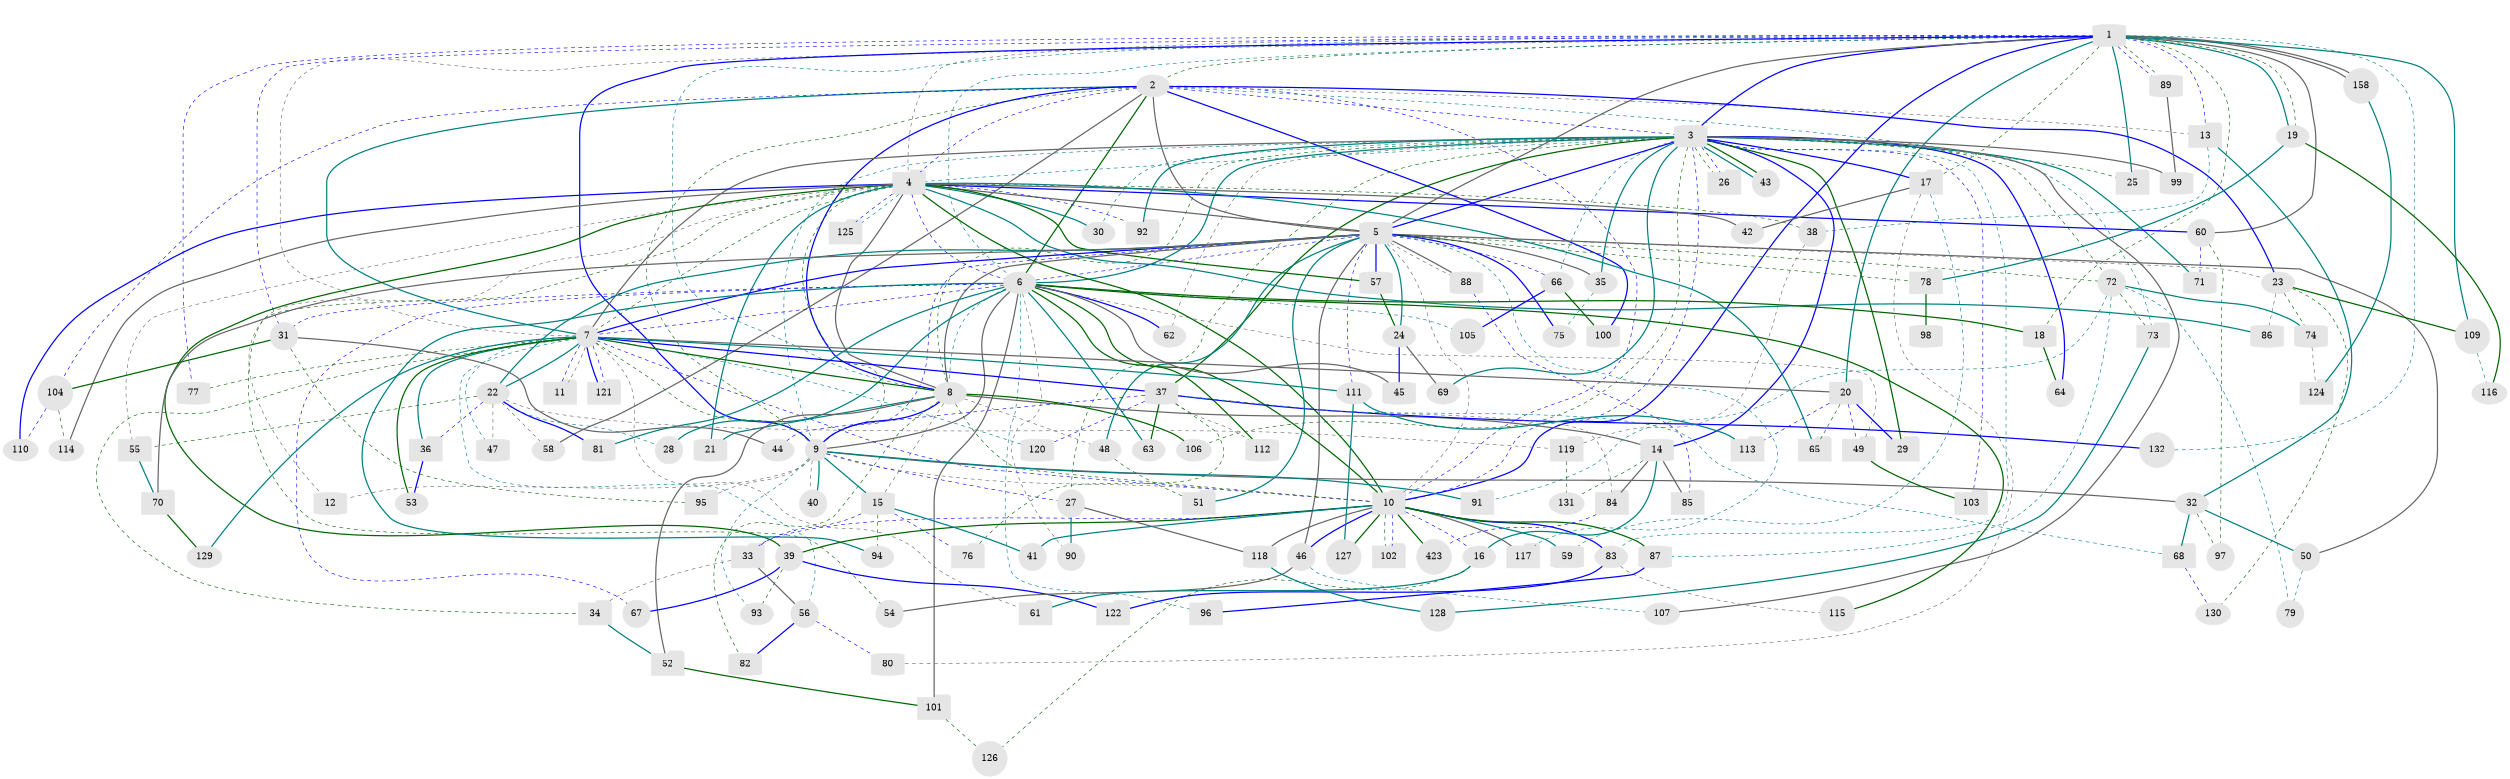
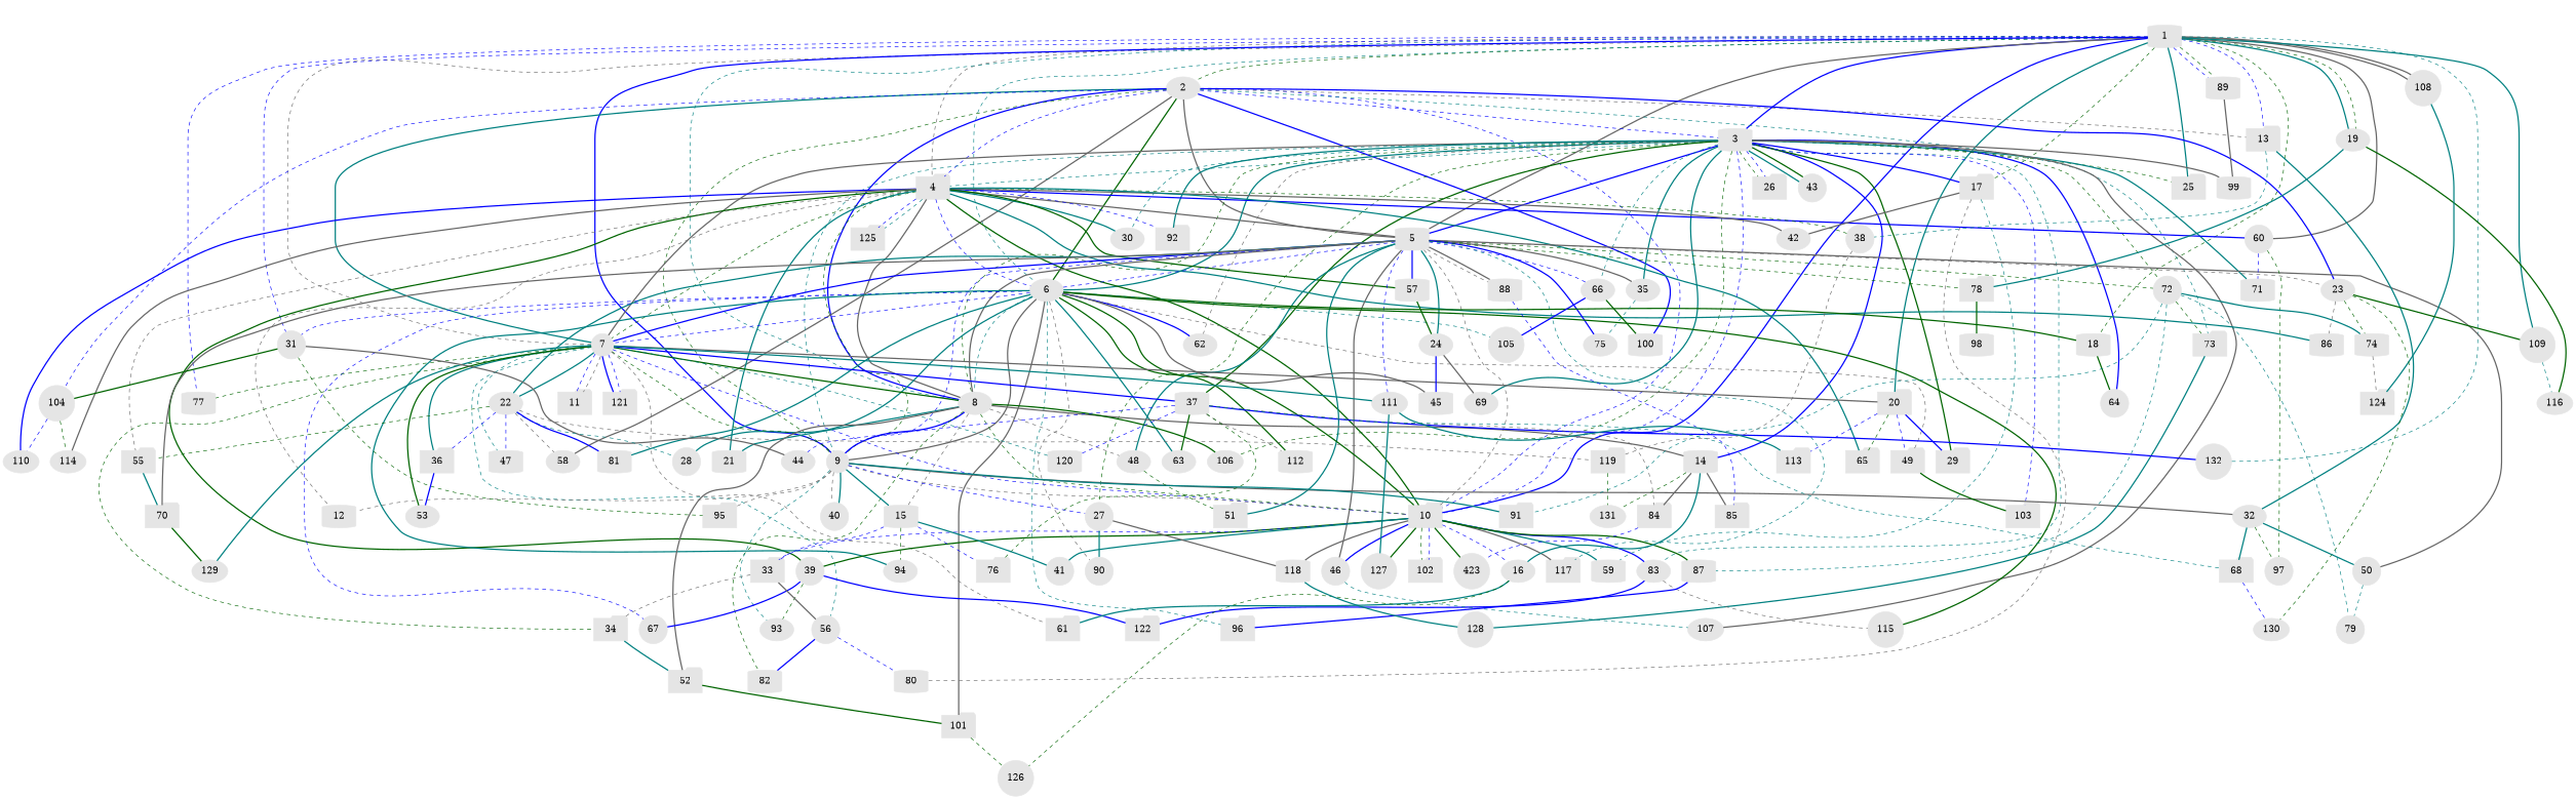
  graph {
    node [color=gray90 shape=folder style=filled]
    edge [color=teal style=bold]
    1 [shape=cylinder]
    2 [shape=ellipse]
    3 [shape=cylinder]
    4
    5 [shape=cylinder]
    6 [shape=ellipse]
    7 [shape=circle]
    8 [shape=ellipse]
    9 [shape=circle]
    10
    13
    17
    18 [shape=cylinder]
    19 [shape=ellipse]
    20
    25
    31 [shape=circle]
    60 [shape=circle]
    77 [shape=cylinder]
    89 [shape=cylinder]
-   108 [shape=circle label=158]
+   108 [shape=circle]
    109 [shape=circle]
    132 [shape=circle]
    23 [shape=ellipse]
    58 [shape=ellipse]
    73
    100 [shape=cylinder]
    104 [shape=circle]
    14 [shape=cylinder]
    26
    27 [shape=circle]
    29
    30 [shape=ellipse]
    35 [shape=ellipse]
    37 [shape=cylinder]
    43 [shape=circle]
    62 [shape=ellipse]
    64 [shape=circle]
    66 [shape=ellipse]
    69 [shape=ellipse]
    71 [shape=cylinder]
    72 [shape=circle]
    83 [shape=ellipse]
    92
    99 [shape=cylinder]
    103
    106 [shape=ellipse]
    107 [shape=ellipse]
    12 [shape=cylinder]
    21 [shape=cylinder]
    38 [shape=circle]
    39 [shape=circle]
    42 [shape=ellipse]
-   54 [shape=circle]
    55
    57 [shape=cylinder]
    65
    86 [shape=cylinder]
    110 [shape=ellipse]
    114 [shape=ellipse]
    125
    24 [shape=ellipse]
    22 [shape=ellipse]
    46 [shape=circle]
    48 [shape=ellipse]
    50 [shape=circle]
    51
    70
    75 [shape=ellipse]
    78
    88 [shape=cylinder]
    111 [shape=ellipse]
    117
    28 [shape=circle]
    45 [shape=cylinder]
    49
    63 [shape=ellipse]
    67 [shape=circle]
    81 [shape=cylinder]
    90 [shape=circle]
    94 [shape=ellipse]
    96
    101
    105 [shape=circle]
    112 [shape=cylinder]
    115 [shape=circle]
    11
    34
    36
    47 [shape=cylinder]
    53 [shape=ellipse]
    56 [shape=circle]
    61
    120 [shape=cylinder]
    121
    129 [shape=ellipse]
    15 [shape=cylinder]
    52
    82 [shape=cylinder]
    32 [shape=ellipse]
    40 [shape=circle]
    91
    93 [shape=ellipse]
    95
    16 [shape=ellipse]
    33
    41 [shape=circle]
    59 [shape=cylinder]
    87 [shape=cylinder]
    102
    118 [shape=cylinder]
    n112 [label=423 shape=circle]
    127 [shape=circle]
    80 [shape=cylinder]
    116 [shape=ellipse]
    113
    44 [shape=ellipse]
    97 [shape=circle]
    124
    74 [shape=cylinder]
    130 [shape=ellipse]
    128 [shape=circle]
    85
    84
    131 [shape=ellipse]
    76
    68
    79 [shape=circle]
    122
    98 [shape=cylinder]
    119
    126 [shape=circle]
    1 -- 2 [color=darkgreen style=dashed]
    1 -- 3 [color=blue]
    1 -- 4 [color=gray40 style=dashed]
    1 -- 5 [color=gray40]
    1 -- 6 [style=dashed]
    1 -- 7 [color=gray40 style=dashed]
    1 -- 8 [style=dashed]
    1 -- 9 [color=blue]
    1 -- 10 [color=blue]
    1 -- 13 [color=blue style=dashed]
    1 -- 17 [color=darkgreen style=dashed]
    1 -- 18 [color=darkgreen style=dashed]
    1 -- 19
    1 -- 19 [color=darkgreen style=dashed]
    1 -- 20
    1 -- 25
    1 -- 31 [color=blue style=dashed]
    1 -- 60 [color=gray40]
    1 -- 77 [color=blue style=dashed]
    1 -- 89 [color=blue style=dashed]
    1 -- 89 [color=darkgreen style=dashed]
    1 -- 108 [color=gray40]
    1 -- 108 [color=gray40]
    1 -- 109
    1 -- 132 [style=dashed]
    2 -- 3 [color=blue style=dashed]
    2 -- 4 [color=blue style=dashed]
    2 -- 5 [color=gray40]
    2 -- 6 [color=darkgreen]
    2 -- 7
    2 -- 8 [color=blue]
    2 -- 9 [color=darkgreen style=dashed]
    2 -- 10 [color=blue style=dashed]
    2 -- 13 [color=gray40 style=dashed]
    2 -- 23 [color=blue]
    2 -- 58 [color=gray40]
    2 -- 73 [style=dashed]
    2 -- 100 [color=blue]
    2 -- 104 [color=blue style=dashed]
    3 -- 4 [style=dashed]
    3 -- 5 [color=blue]
    3 -- 6
    3 -- 7 [color=gray40]
    3 -- 8 [color=darkgreen style=dashed]
    3 -- 9 [style=dashed]
    3 -- 10 [color=blue style=dashed]
    3 -- 17 [color=blue]
    3 -- 25 [color=darkgreen style=dashed]
    3 -- 14 [color=blue]
    3 -- 26 [color=darkgreen style=dashed]
    3 -- 26 [color=blue style=dashed]
    3 -- 27 [color=darkgreen style=dashed]
    3 -- 29 [color=darkgreen]
    3 -- 30 [style=dashed]
    3 -- 35
    3 -- 37 [color=darkgreen]
    3 -- 43
    3 -- 43 [color=darkgreen]
    3 -- 62 [color=gray40 style=dashed]
    3 -- 64 [color=blue]
    3 -- 66 [style=dashed]
    3 -- 69
    3 -- 71
    3 -- 72 [color=darkgreen style=dashed]
    3 -- 83 [style=dashed]
    3 -- 92
    3 -- 99 [color=gray40]
    3 -- 103 [color=blue style=dashed]
    3 -- 106 [color=darkgreen style=dashed]
    3 -- 107 [color=gray40]
    4 -- 5 [color=gray40]
    4 -- 6 [color=blue style=dashed]
    4 -- 7 [color=darkgreen style=dashed]
    4 -- 8 [color=gray40]
    4 -- 9 [color=darkgreen style=dashed]
    4 -- 10 [color=darkgreen]
    4 -- 60 [color=blue]
    4 -- 30
    4 -- 92 [color=blue style=dashed]
    4 -- 12 [color=gray40 style=dashed]
    4 -- 21
    4 -- 38 [color=darkgreen style=dashed]
    4 -- 39 [color=darkgreen]
    4 -- 42 [color=gray40]
-   4 -- 54 [color=darkgreen style=dashed]
    4 -- 55 [color=gray40 style=dashed]
    4 -- 57 [color=darkgreen]
    4 -- 65
    4 -- 86
    4 -- 110 [color=blue]
    4 -- 114 [color=gray40]
    4 -- 125 [color=blue style=dashed]
    4 -- 125 [style=dashed]
    5 -- 6 [color=blue style=dashed]
    5 -- 7 [color=blue]
    5 -- 8 [color=gray40]
    5 -- 9 [color=blue style=dashed]
    5 -- 10 [color=gray40 style=dashed]
    5 -- 23 [color=gray40 style=dashed]
    5 -- 35 [color=gray40]
    5 -- 66 [color=blue style=dashed]
    5 -- 72 [color=darkgreen style=dashed]
    5 -- 57 [color=blue]
    5 -- 24
    5 -- 22
    5 -- 46 [color=gray40]
    5 -- 48
    5 -- 50 [color=gray40]
    5 -- 51
    5 -- 70 [color=gray40]
    5 -- 75 [color=blue]
    5 -- 78 [color=darkgreen style=dashed]
    5 -- 88 [color=gray40 style=dashed]
    5 -- 88 [color=gray40]
    5 -- 111 [color=blue style=dashed]
    5 -- 117 [style=dashed]
    6 -- 7 [color=blue style=dashed]
    6 -- 8 [style=dashed]
    6 -- 9 [color=gray40]
    6 -- 10 [color=darkgreen]
    6 -- 18 [color=darkgreen]
    6 -- 31 [color=blue style=dashed]
    6 -- 62 [color=blue]
    6 -- 28
    6 -- 45 [color=gray40]
    6 -- 49 [color=gray40 style=dashed]
    6 -- 63
    6 -- 67 [color=blue style=dashed]
    6 -- 81
    6 -- 90 [color=gray40 style=dashed]
    6 -- 94
    6 -- 96 [style=dashed]
    6 -- 101 [color=gray40]
    6 -- 105 [style=dashed]
    6 -- 112 [color=darkgreen]
    6 -- 115 [color=darkgreen]
    7 -- 8 [color=darkgreen]
    7 -- 9 [color=darkgreen style=dashed]
    7 -- 10 [color=blue style=dashed]
    7 -- 20 [color=gray40]
    7 -- 77 [color=darkgreen style=dashed]
    7 -- 37 [color=blue]
    7 -- 22
    7 -- 111
    7 -- 11 [color=blue style=dashed]
    7 -- 11 [color=gray40 style=dashed]
    7 -- 34 [color=darkgreen style=dashed]
    7 -- 36
    7 -- 47 [style=dashed]
    7 -- 53 [color=darkgreen]
    7 -- 56 [style=dashed]
    7 -- 61 [color=gray40 style=dashed]
    7 -- 120 [style=dashed]
    7 -- 121 [color=blue]
    7 -- 121 [color=blue style=dashed]
    7 -- 129
    8 -- 9 [color=blue]
    8 -- 10 [color=darkgreen style=dashed]
    8 -- 14 [color=gray40]
    8 -- 106 [color=darkgreen]
    8 -- 21
    8 -- 48 [color=gray40 style=dashed]
    8 -- 15 [color=gray40 style=dashed]
    8 -- 52 [color=gray40]
    8 -- 82 [color=darkgreen style=dashed]
    9 -- 10 [color=gray40 style=dashed]
    9 -- 27 [color=blue style=dashed]
    9 -- 12 [color=gray40 style=dashed]
    9 -- 15
    9 -- 32 [color=gray40]
    9 -- 40 [color=gray40 style=dashed]
    9 -- 40
    9 -- 91
    9 -- 93 [style=dashed]
    9 -- 95 [color=gray40 style=dashed]
    10 -- 83 [color=blue]
    10 -- 39 [color=darkgreen]
    10 -- 46 [color=blue]
    10 -- 117 [color=gray40]
    10 -- 16 [color=blue style=dashed]
    10 -- 33 [color=blue style=dashed]
    10 -- 41
    10 -- 59
    10 -- 87 [color=darkgreen]
    10 -- 102 [color=darkgreen style=dashed]
    10 -- 102 [color=blue style=dashed]
    10 -- 118 [color=gray40]
    10 -- n112 [color=darkgreen]
    10 -- 127 [color=darkgreen]
    13 -- 38 [style=dashed]
    13 -- 32
    17 -- 42 [color=gray40]
    17 -- 59 [style=dashed]
    17 -- 80 [color=gray40 style=dashed]
    18 -- 64 [color=darkgreen]
    19 -- 78
    19 -- 116 [color=darkgreen]
    20 -- 29 [color=blue]
    20 -- 65 [color=darkgreen style=dashed]
    20 -- 49 [color=blue style=dashed]
    20 -- 113 [color=blue style=dashed]
    31 -- 104 [color=darkgreen]
    31 -- 95 [color=darkgreen style=dashed]
    31 -- 44 [color=gray40]
    60 -- 71 [color=blue style=dashed]
    60 -- 97 [color=darkgreen style=dashed]
    89 -- 99 [color=gray40]
    108 -- 124
    109 -- 116 [style=dashed]
    23 -- 109 [color=darkgreen]
    23 -- 86 [color=gray40 style=dashed]
    23 -- 74 [color=darkgreen style=dashed]
    23 -- 130 [color=darkgreen style=dashed]
    73 -- 128
    104 -- 110 [color=blue style=dashed]
    104 -- 114 [color=darkgreen style=dashed]
    14 -- 16
    14 -- 85 [color=gray40]
    14 -- 84 [color=gray40]
    14 -- 131 [color=darkgreen style=dashed]
    27 -- 90
    27 -- 118 [color=gray40]
    35 -- 75 [style=dashed]
    37 -- 132 [color=blue]
    37 -- 63 [color=darkgreen]
    37 -- 112 [color=gray40 style=dashed]
    37 -- 120 [color=blue style=dashed]
    37 -- 44 [color=blue style=dashed]
    37 -- 84 [color=gray40 style=dashed]
    37 -- 76 [color=darkgreen style=dashed]
    37 -- 68 [style=dashed]
    66 -- 100 [color=darkgreen]
    66 -- 105 [color=blue]
    72 -- 73 [color=darkgreen style=dashed]
    72 -- 91 [style=dashed]
    72 -- 87 [style=dashed]
    72 -- 74
    72 -- 79 [style=dashed]
    83 -- 115 [color=gray40 style=dashed]
    83 -- 122 [color=blue]
    38 -- 119 [color=gray40 style=dashed]
    39 -- 67 [color=blue]
    39 -- 93 [color=darkgreen style=dashed]
    39 -- 122 [color=blue]
    55 -- 70
    57 -- 24 [color=darkgreen]
    24 -- 69 [color=gray40]
    24 -- 45 [color=blue]
    22 -- 58 [color=gray40 style=dashed]
    22 -- 55 [color=darkgreen style=dashed]
    22 -- 28 [style=dashed]
    22 -- 81 [color=blue]
    22 -- 36 [color=blue style=dashed]
-   22 -- 47 [color=gray40 style=dashed]
+   22 -- 47 [color=blue style=dashed]
    22 -- 119 [color=gray40 style=dashed]
    46 -- 107 [style=dashed]
-   46 -- 54 [color=gray40]
    48 -- 51 [color=darkgreen style=dashed]
    50 -- 79 [style=dashed]
    70 -- 129 [color=darkgreen]
    78 -- 98 [color=darkgreen]
    88 -- 85 [color=blue style=dashed]
    111 -- 127
    111 -- 113
    49 -- 103 [color=darkgreen]
    101 -- 126 [color=darkgreen style=dashed]
    34 -- 52
    36 -- 53 [color=blue]
    56 -- 82 [color=blue]
    56 -- 80 [color=blue style=dashed]
    15 -- 94 [color=darkgreen style=dashed]
    15 -- 33 [color=blue style=dashed]
    15 -- 41
    15 -- 76 [color=blue style=dashed]
    52 -- 101 [color=darkgreen]
    32 -- 50
    32 -- 97 [color=darkgreen style=dashed]
    32 -- 68
    16 -- 61
    16 -- 126 [color=darkgreen style=dashed]
    33 -- 34 [color=gray40 style=dashed]
    33 -- 56 [color=gray40]
    87 -- 96 [color=blue]
    118 -- 128
    74 -- 124 [color=gray40 style=dashed]
    84 -- n112 [color=blue style=dashed]
    68 -- 130 [color=blue style=dashed]
    119 -- 131 [color=darkgreen style=dashed]
  }
